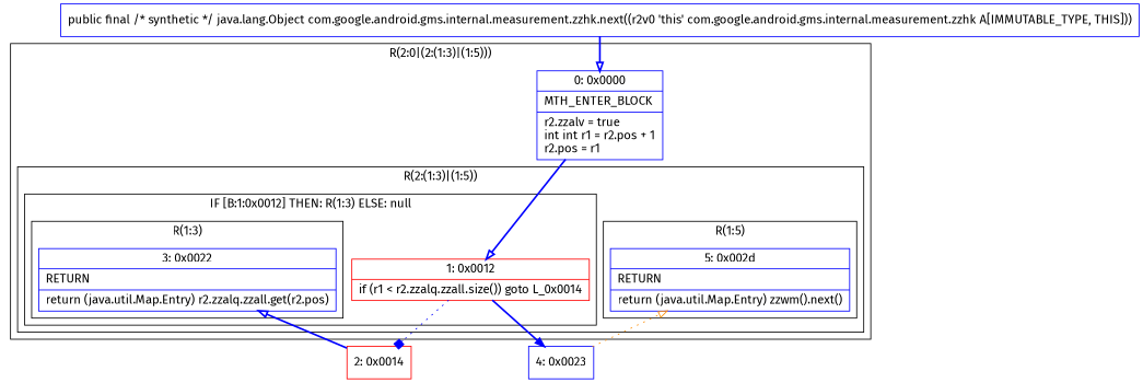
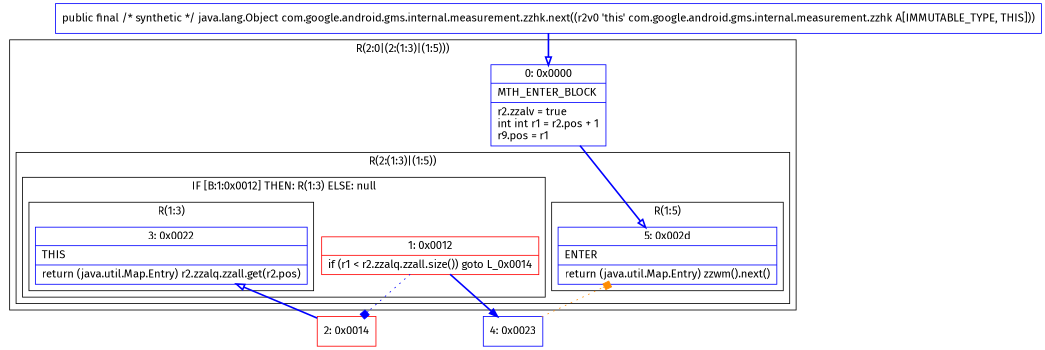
  digraph {
    fontname="Fira Sans"
    node [color=blue fontname="Fira Sans" shape=record]
    edge [arrowhead=onormal color=blue fontname="Fira Sans" style=bold]
-   n1 [label="{3\:\ 0x0022|RETURN\l|return (java.util.Map.Entry) r2.zzalq.zzall.get(r2.pos)\l}"]
+   n1 [label="{3\:\ 0x0022|THIS\l|return (java.util.Map.Entry) r2.zzalq.zzall.get(r2.pos)\l}"]
    n2 [color=red label="{1\:\ 0x0012|if (r1 \< r2.zzalq.zzall.size()) goto L_0x0014\l}"]
-   n3 [label="{5\:\ 0x002d|RETURN\l|return (java.util.Map.Entry) zzwm().next()\l}"]
-   n4 [label="{0\:\ 0x0000|MTH_ENTER_BLOCK\l|r2.zzalv = true\lint int r1 = r2.pos + 1\lr2.pos = r1\l}"]
+   n3 [label="{5\:\ 0x002d|ENTER\l|return (java.util.Map.Entry) zzwm().next()\l}"]
+   n4 [label="{0\:\ 0x0000|MTH_ENTER_BLOCK\l|r2.zzalv = true\lint int r1 = r2.pos + 1\lr9.pos = r1\l}"]
    n5 [color=red label="{2\:\ 0x0014}"]
    n6 [label="{4\:\ 0x0023}"]
    n7 [label="{public final \/* synthetic *\/ java.lang.Object com.google.android.gms.internal.measurement.zzhk.next((r2v0 'this' com.google.android.gms.internal.measurement.zzhk A[IMMUTABLE_TYPE, THIS])) }"]
    subgraph cluster_1 {
      label="R(2:0|(2:(1:3)|(1:5)))"
      n4
      subgraph cluster_2 {
        label="R(2:(1:3)|(1:5))"
        subgraph cluster_3 {
          label="IF [B:1:0x0012] THEN: R(1:3) ELSE: null"
          n2
          subgraph cluster_4 {
            label="R(1:3)"
            n1
          }
        }
        subgraph cluster_5 {
          label="R(1:5)"
          n3
        }
      }
    }
    n2 -> n5 [arrowhead=box style=dotted]
    n2 -> n6 [arrowhead=normal]
-   n4 -> n2
+   n4 -> n3
    n5 -> n1
-   n6 -> n3 [color=darkorange style=dotted]
+   n6 -> n3 [arrowhead=box color=darkorange style=dotted]
    n7 -> n4
  }
